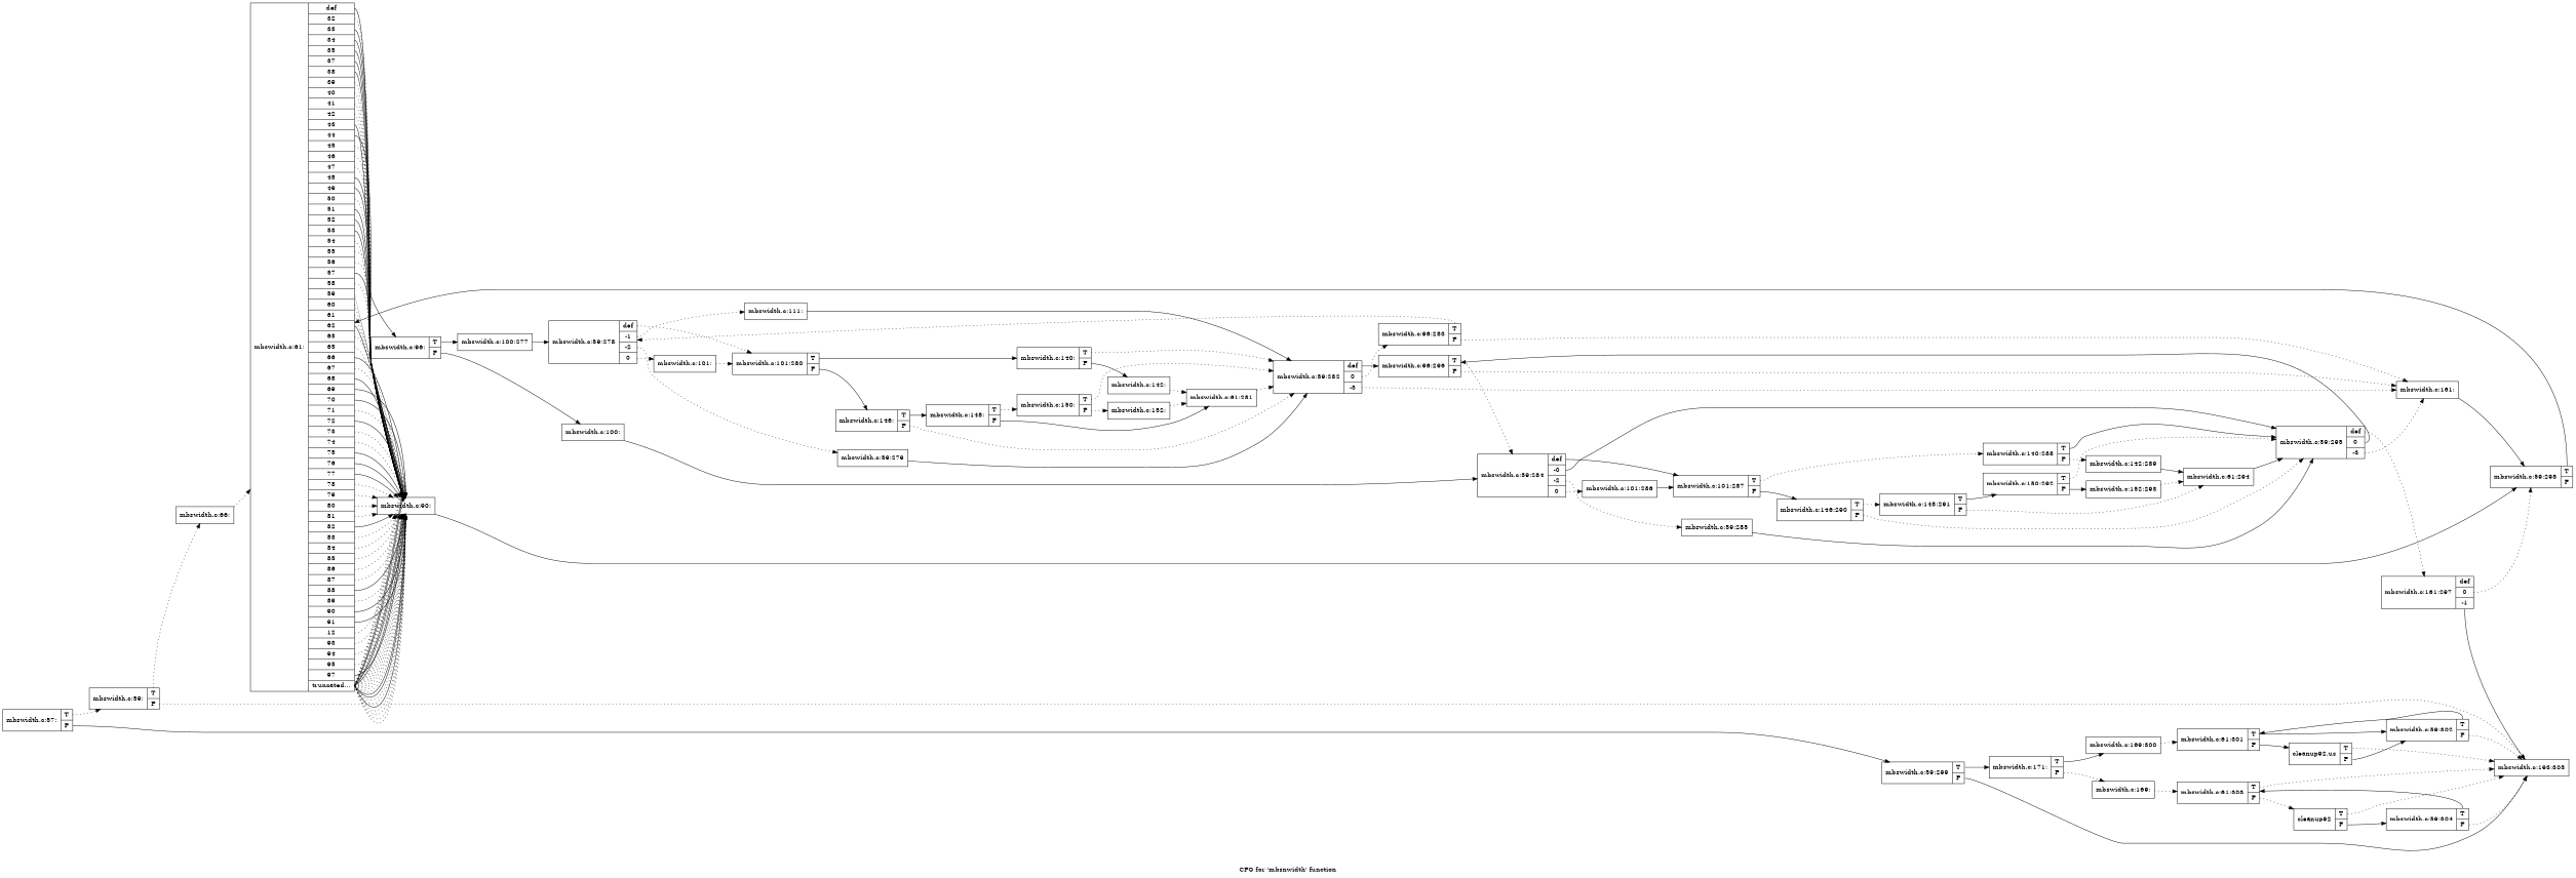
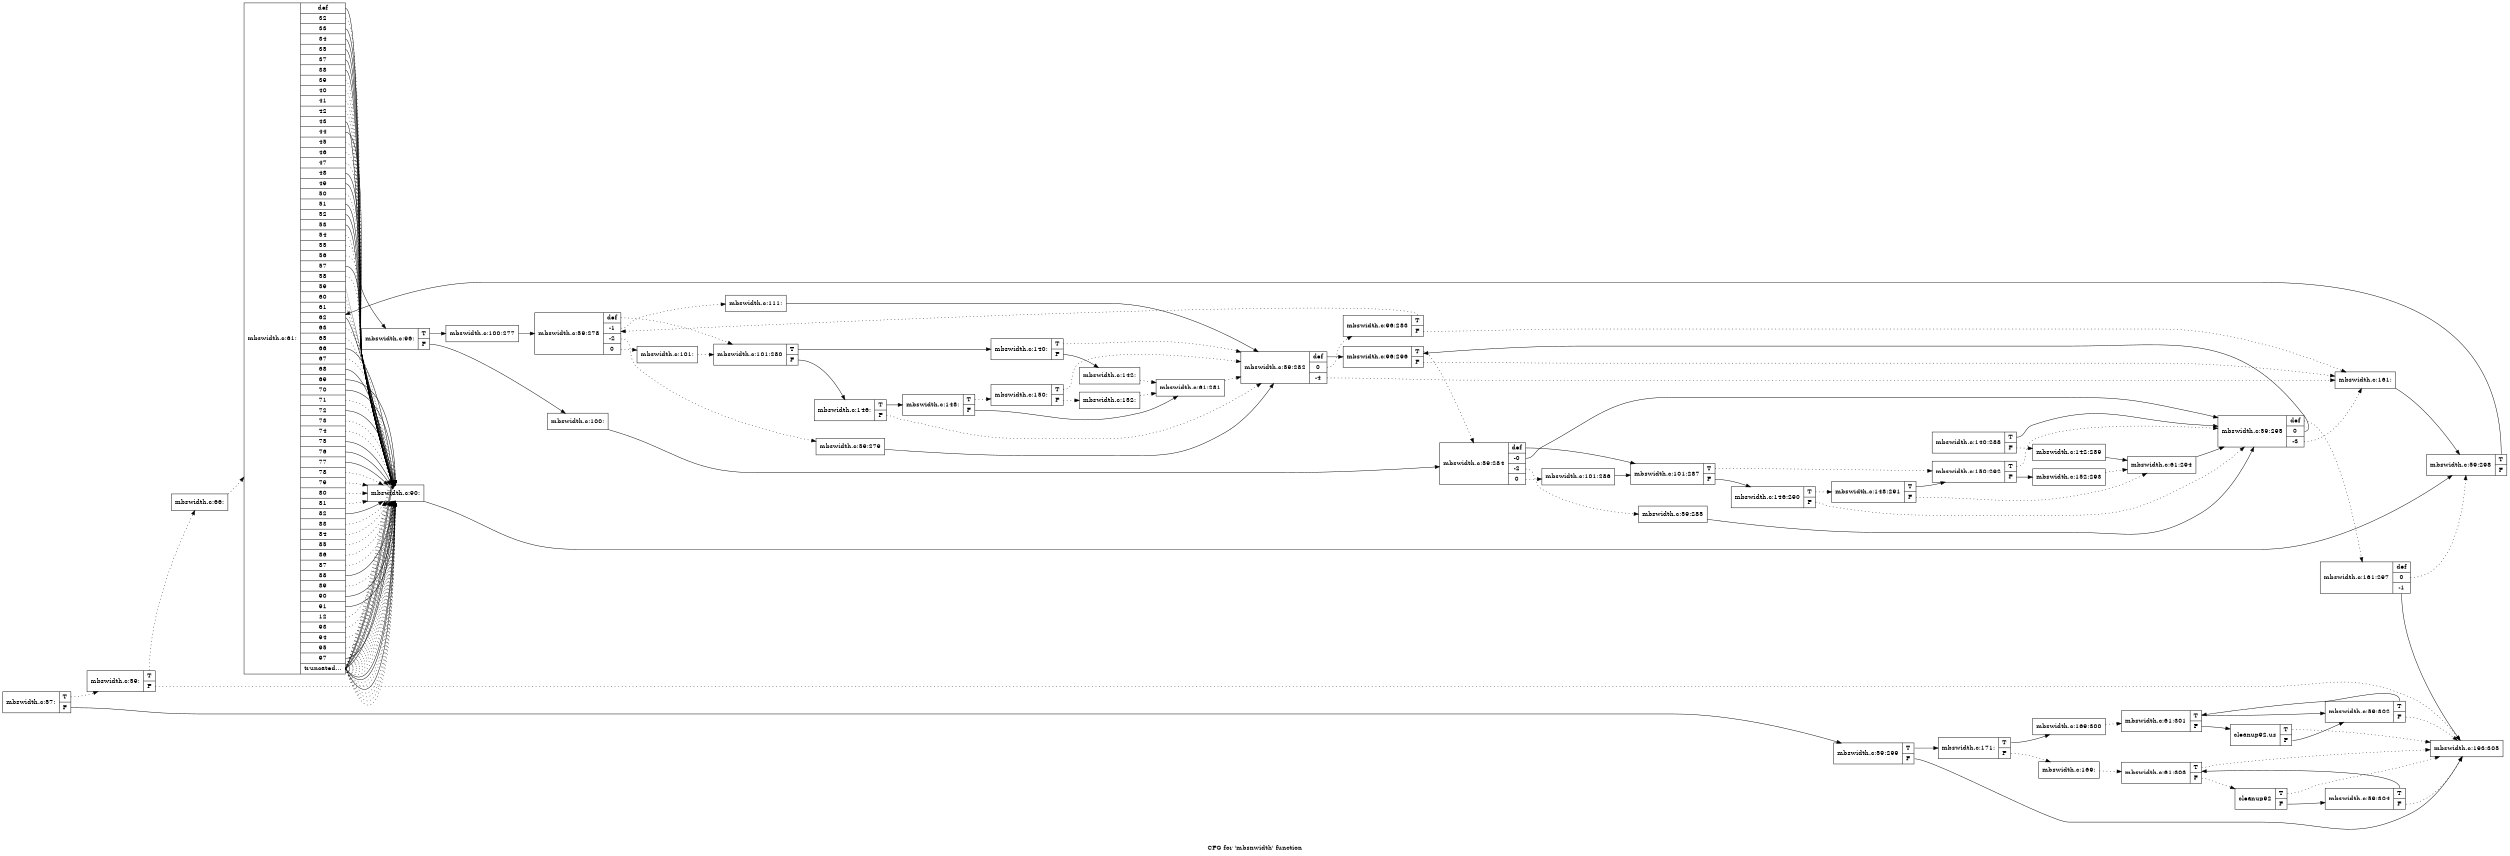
  digraph {
    label="CFG for 'mbsnwidth' function"
    rankdir=LR
    node [shape=record]
    edge [style=dotted tailport=s0]
    n1 [label="{mbswidth.c:57:|{<s0>T|<s1>F}}"]
    n2 [label="{mbswidth.c:59:|{<s0>T|<s1>F}}"]
    n3 [label="{mbswidth.c:59:299|{<s0>T|<s1>F}}"]
    n4 [label="{mbswidth.c:66:}"]
    n5 [label="{mbswidth.c:193:305}"]
    n6 [label="{mbswidth.c:171:|{<s0>T|<s1>F}}"]
    n7 [label="{mbswidth.c:61:|{<s0>def|<s1>32|<s2>33|<s3>34|<s4>35|<s5>37|<s6>38|<s7>39|<s8>40|<s9>41|<s10>42|<s11>43|<s12>44|<s13>45|<s14>46|<s15>47|<s16>48|<s17>49|<s18>50|<s19>51|<s20>52|<s21>53|<s22>54|<s23>55|<s24>56|<s25>57|<s26>58|<s27>59|<s28>60|<s29>61|<s30>62|<s31>63|<s32>65|<s33>66|<s34>67|<s35>68|<s36>69|<s37>70|<s38>71|<s39>72|<s40>73|<s41>74|<s42>75|<s43>76|<s44>77|<s45>78|<s46>79|<s47>80|<s48>81|<s49>82|<s50>83|<s51>84|<s52>85|<s53>86|<s54>87|<s55>88|<s56>89|<s57>90|<s58>91|<s59>12|<s60>93|<s61>94|<s62>95|<s63>97|<s64>truncated...}}"]
    n8 [label="{mbswidth.c:169:300}"]
    n9 [label="{mbswidth.c:169:}"]
    n10 [label="{mbswidth.c:96:|{<s0>T|<s1>F}}"]
    n11 [label="{mbswidth.c:90:}"]
    n12 [label="{mbswidth.c:100:277}"]
    n13 [label="{mbswidth.c:100:}"]
    n14 [label="{mbswidth.c:59:298|{<s0>T|<s1>F}}"]
    n15 [label="{mbswidth.c:59:278|{<s0>def|<s1>-1|<s2>-2|<s3>0}}"]
    n16 [label="{mbswidth.c:59:284|{<s0>def|<s1>-0|<s2>-2|<s3>0}}"]
    n17 [label="{mbswidth.c:101:280|{<s0>T|<s1>F}}"]
    n18 [label="{mbswidth.c:111:}"]
    n19 [label="{mbswidth.c:59:279}"]
    n20 [label="{mbswidth.c:101:}"]
    n21 [label="{mbswidth.c:101:287|{<s0>T|<s1>F}}"]
    n22 [label="{mbswidth.c:59:295|{<s0>def|<s1>0|<s2>-3}}"]
    n23 [label="{mbswidth.c:59:285}"]
    n24 [label="{mbswidth.c:101:286}"]
    n25 [label="{mbswidth.c:140:288|{<s0>T|<s1>F}}"]
    n26 [label="{mbswidth.c:146:290|{<s0>T|<s1>F}}"]
    n27 [label="{mbswidth.c:161:297|{<s0>def|<s1>0|<s2>-1}}"]
    n28 [label="{mbswidth.c:161:}"]
    n29 [label="{mbswidth.c:96:296|{<s0>T|<s1>F}}"]
    n30 [label="{mbswidth.c:140:|{<s0>T|<s1>F}}"]
    n31 [label="{mbswidth.c:146:|{<s0>T|<s1>F}}"]
-   n32 [label="{mbswidth.c:59:282|{<s0>def|<s1>0|<s2>-3}}"]
+   n32 [label="{mbswidth.c:59:282|{<s0>def|<s1>0|<s2>-4}}"]
    n33 [label="{mbswidth.c:142:}"]
    n34 [label="{mbswidth.c:148:|{<s0>T|<s1>F}}"]
    n35 [label="{mbswidth.c:96:283|{<s0>T|<s1>F}}"]
    n36 [label="{mbswidth.c:61:281}"]
    n37 [label="{mbswidth.c:150:|{<s0>T|<s1>F}}"]
    n38 [label="{mbswidth.c:152:}"]
    n39 [label="{mbswidth.c:142:289}"]
    n40 [label="{mbswidth.c:148:291|{<s0>T|<s1>F}}"]
    n41 [label="{mbswidth.c:61:294}"]
    n42 [label="{mbswidth.c:150:292|{<s0>T|<s1>F}}"]
    n43 [label="{mbswidth.c:152:293}"]
    n44 [label="{mbswidth.c:61:301|{<s0>T|<s1>F}}"]
    n45 [label="{mbswidth.c:61:303|{<s0>T|<s1>F}}"]
    n46 [label="{mbswidth.c:59:302|{<s0>T|<s1>F}}"]
    n47 [label="{cleanup92.us|{<s0>T|<s1>F}}"]
    n48 [label="{cleanup92|{<s0>T|<s1>F}}"]
    n49 [label="{mbswidth.c:59:304|{<s0>T|<s1>F}}"]
    n1 -> n2
    n1 -> n3 [style=solid tailport=s1]
    n2 -> n4
    n2 -> n5 [tailport=s1]
    n3 -> n5 [style=solid tailport=s1]
    n3 -> n6 [style=solid]
    n4 -> n7
    n6 -> n8 [style=solid]
    n6 -> n9 [tailport=s1]
    n7 -> n10 [style=solid]
    n7 -> n11 [tailport=s1]
    n7 -> n11 [style=solid tailport=s2]
    n7 -> n11 [style=solid tailport=s3]
    n7 -> n11 [style=solid tailport=s4]
    n7 -> n11 [style=solid tailport=s5]
    n7 -> n11 [style=solid tailport=s6]
    n7 -> n11 [tailport=s7]
    n7 -> n11 [tailport=s8]
    n7 -> n11 [tailport=s9]
    n7 -> n11 [tailport=s10]
    n7 -> n11 [style=solid tailport=s11]
    n7 -> n11 [style=solid tailport=s12]
    n7 -> n11 [tailport=s13]
    n7 -> n11 [tailport=s14]
    n7 -> n11 [tailport=s15]
    n7 -> n11 [style=solid tailport=s16]
    n7 -> n11 [style=solid tailport=s17]
    n7 -> n11 [tailport=s18]
    n7 -> n11 [style=solid tailport=s19]
    n7 -> n11 [style=solid tailport=s20]
    n7 -> n11 [style=solid tailport=s21]
    n7 -> n11 [tailport=s22]
    n7 -> n11 [tailport=s23]
    n7 -> n11 [tailport=s24]
    n7 -> n11 [style=solid tailport=s25]
    n7 -> n11 [tailport=s26]
    n7 -> n11 [style=solid tailport=s27]
    n7 -> n11 [tailport=s28]
    n7 -> n11 [tailport=s29]
    n7 -> n11 [style=solid tailport=s30]
    n7 -> n11 [tailport=s31]
    n7 -> n11 [tailport=s32]
    n7 -> n11 [style=solid tailport=s33]
    n7 -> n11 [tailport=s34]
    n7 -> n11 [style=solid tailport=s35]
    n7 -> n11 [style=solid tailport=s36]
    n7 -> n11 [style=solid tailport=s37]
    n7 -> n11 [tailport=s38]
    n7 -> n11 [style=solid tailport=s39]
    n7 -> n11 [tailport=s40]
    n7 -> n11 [tailport=s41]
    n7 -> n11 [style=solid tailport=s42]
    n7 -> n11 [style=solid tailport=s43]
    n7 -> n11 [style=solid tailport=s44]
    n7 -> n11 [tailport=s45]
    n7 -> n11 [tailport=s46]
    n7 -> n11 [tailport=s47]
    n7 -> n11 [tailport=s48]
    n7 -> n11 [style=solid tailport=s49]
    n7 -> n11 [tailport=s50]
    n7 -> n11 [tailport=s51]
    n7 -> n11 [tailport=s52]
    n7 -> n11 [tailport=s53]
    n7 -> n11 [tailport=s54]
    n7 -> n11 [style=solid tailport=s55]
    n7 -> n11 [tailport=s56]
    n7 -> n11 [style=solid tailport=s57]
    n7 -> n11 [style=solid tailport=s58]
    n7 -> n11 [tailport=s59]
    n7 -> n11 [tailport=s60]
    n7 -> n11 [tailport=s61]
    n7 -> n11 [tailport=s62]
    n7 -> n11 [style=solid tailport=s63]
    n7 -> n11 [tailport=s64]
    n7 -> n11 [tailport=s64]
    n7 -> n11 [tailport=s64]
    n7 -> n11 [tailport=s64]
    n7 -> n11 [style=solid tailport=s64]
    n7 -> n11 [tailport=s64]
    n7 -> n11 [tailport=s64]
    n7 -> n11 [style=solid tailport=s64]
    n7 -> n11 [style=solid tailport=s64]
    n7 -> n11 [tailport=s64]
    n7 -> n11 [tailport=s64]
    n7 -> n11 [tailport=s64]
    n7 -> n11 [tailport=s64]
    n7 -> n11 [tailport=s64]
    n7 -> n11 [tailport=s64]
    n7 -> n11 [tailport=s64]
    n7 -> n11 [tailport=s64]
    n7 -> n11 [style=solid tailport=s64]
    n7 -> n11 [tailport=s64]
    n7 -> n11 [style=solid tailport=s64]
    n7 -> n11 [style=solid tailport=s64]
    n7 -> n11 [tailport=s64]
    n7 -> n11 [tailport=s64]
    n7 -> n11 [style=solid tailport=s64]
    n7 -> n11 [style=solid tailport=s64]
    n7 -> n11 [tailport=s64]
    n7 -> n11 [tailport=s64]
    n7 -> n11 [tailport=s64]
    n7 -> n11 [tailport=s64]
    n8 -> n44
    n9 -> n45
    n10 -> n12 [style=solid]
    n10 -> n13 [style=solid tailport=s1]
    n11 -> n14 [style=solid]
    n12 -> n15 [style=solid]
    n13 -> n16 [style=solid]
    n14 -> n7 [style=solid]
    n15 -> n17
    n15 -> n18 [tailport=s1]
    n15 -> n19 [tailport=s2]
    n15 -> n20 [tailport=s3]
    n16 -> n21 [style=solid]
    n16 -> n22 [style=solid tailport=s1]
    n16 -> n23 [tailport=s2]
    n16 -> n24 [tailport=s3]
    n17 -> n30 [style=solid]
    n17 -> n31 [style=solid tailport=s1]
    n18 -> n32 [style=solid]
    n19 -> n32 [style=solid]
    n20 -> n17
-   n21 -> n25
+   n21 -> n42
    n21 -> n26 [style=solid tailport=s1]
    n22 -> n27
    n22 -> n28 [tailport=s2]
    n22 -> n29 [style=solid tailport=s1]
    n23 -> n22 [style=solid]
    n24 -> n21 [style=solid]
    n25 -> n22 [style=solid]
    n25 -> n39 [tailport=s1]
    n26 -> n22 [tailport=s1]
    n26 -> n40
    n27 -> n5 [style=solid tailport=s2]
    n27 -> n14 [tailport=s1]
    n28 -> n14 [style=solid]
    n29 -> n16
    n29 -> n28 [tailport=s1]
    n30 -> n32
    n30 -> n33 [style=solid tailport=s1]
    n31 -> n32 [tailport=s1]
    n31 -> n34 [style=solid]
    n32 -> n28 [tailport=s2]
    n32 -> n29 [style=solid]
    n32 -> n35 [tailport=s1]
    n33 -> n36
    n34 -> n36 [style=solid tailport=s1]
    n34 -> n37
    n35 -> n15
    n35 -> n28 [tailport=s1]
    n36 -> n32
    n37 -> n32
    n37 -> n38 [tailport=s1]
    n38 -> n36
    n39 -> n41 [style=solid]
    n40 -> n41 [tailport=s1]
    n40 -> n42 [style=solid]
    n41 -> n22 [style=solid]
    n42 -> n22
    n42 -> n43 [style=solid tailport=s1]
    n43 -> n41
    n44 -> n46 [style=solid]
    n44 -> n47 [style=solid tailport=s1]
    n45 -> n5
    n45 -> n48 [tailport=s1]
    n46 -> n5 [tailport=s1]
    n46 -> n44 [style=solid]
    n47 -> n5
    n47 -> n46 [style=solid tailport=s1]
    n48 -> n5
    n48 -> n49 [style=solid tailport=s1]
    n49 -> n5 [tailport=s1]
    n49 -> n45 [style=solid]
  }
